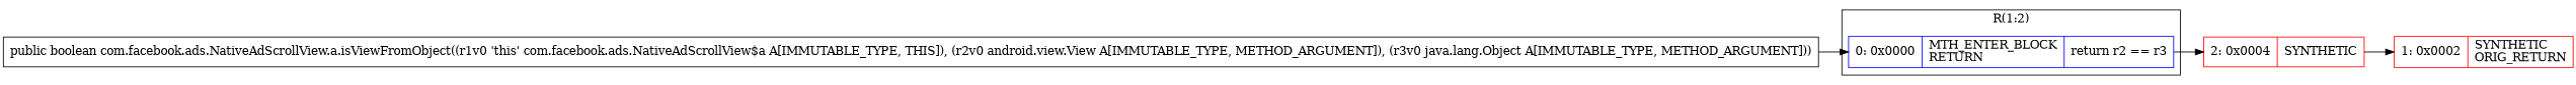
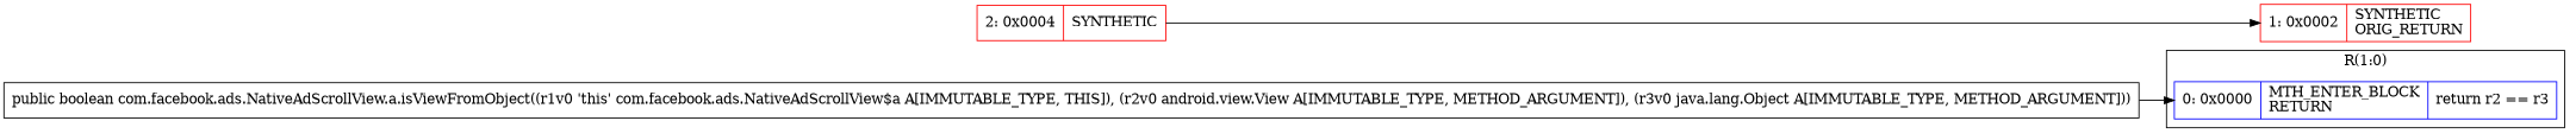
  digraph {
    rankdir=LR
    node [color=red shape=record]
    n1 [color=blue label="{0\:\ 0x0000|MTH_ENTER_BLOCK\lRETURN\l|return r2 == r3\l}"]
    n2 [label="{2\:\ 0x0004|SYNTHETIC\l}"]
    n3 [label="{1\:\ 0x0002|SYNTHETIC\lORIG_RETURN\l}"]
    n4 [label="{public boolean com.facebook.ads.NativeAdScrollView.a.isViewFromObject((r1v0 'this' com.facebook.ads.NativeAdScrollView$a A[IMMUTABLE_TYPE, THIS]), (r2v0 android.view.View A[IMMUTABLE_TYPE, METHOD_ARGUMENT]), (r3v0 java.lang.Object A[IMMUTABLE_TYPE, METHOD_ARGUMENT])) }" color=""]
    subgraph cluster_1 {
-     label="R(1:2)"
+     label="R(1:0)"
      n1
    }
-   n1 -> n2
    n2 -> n3
    n4 -> n1
  }
